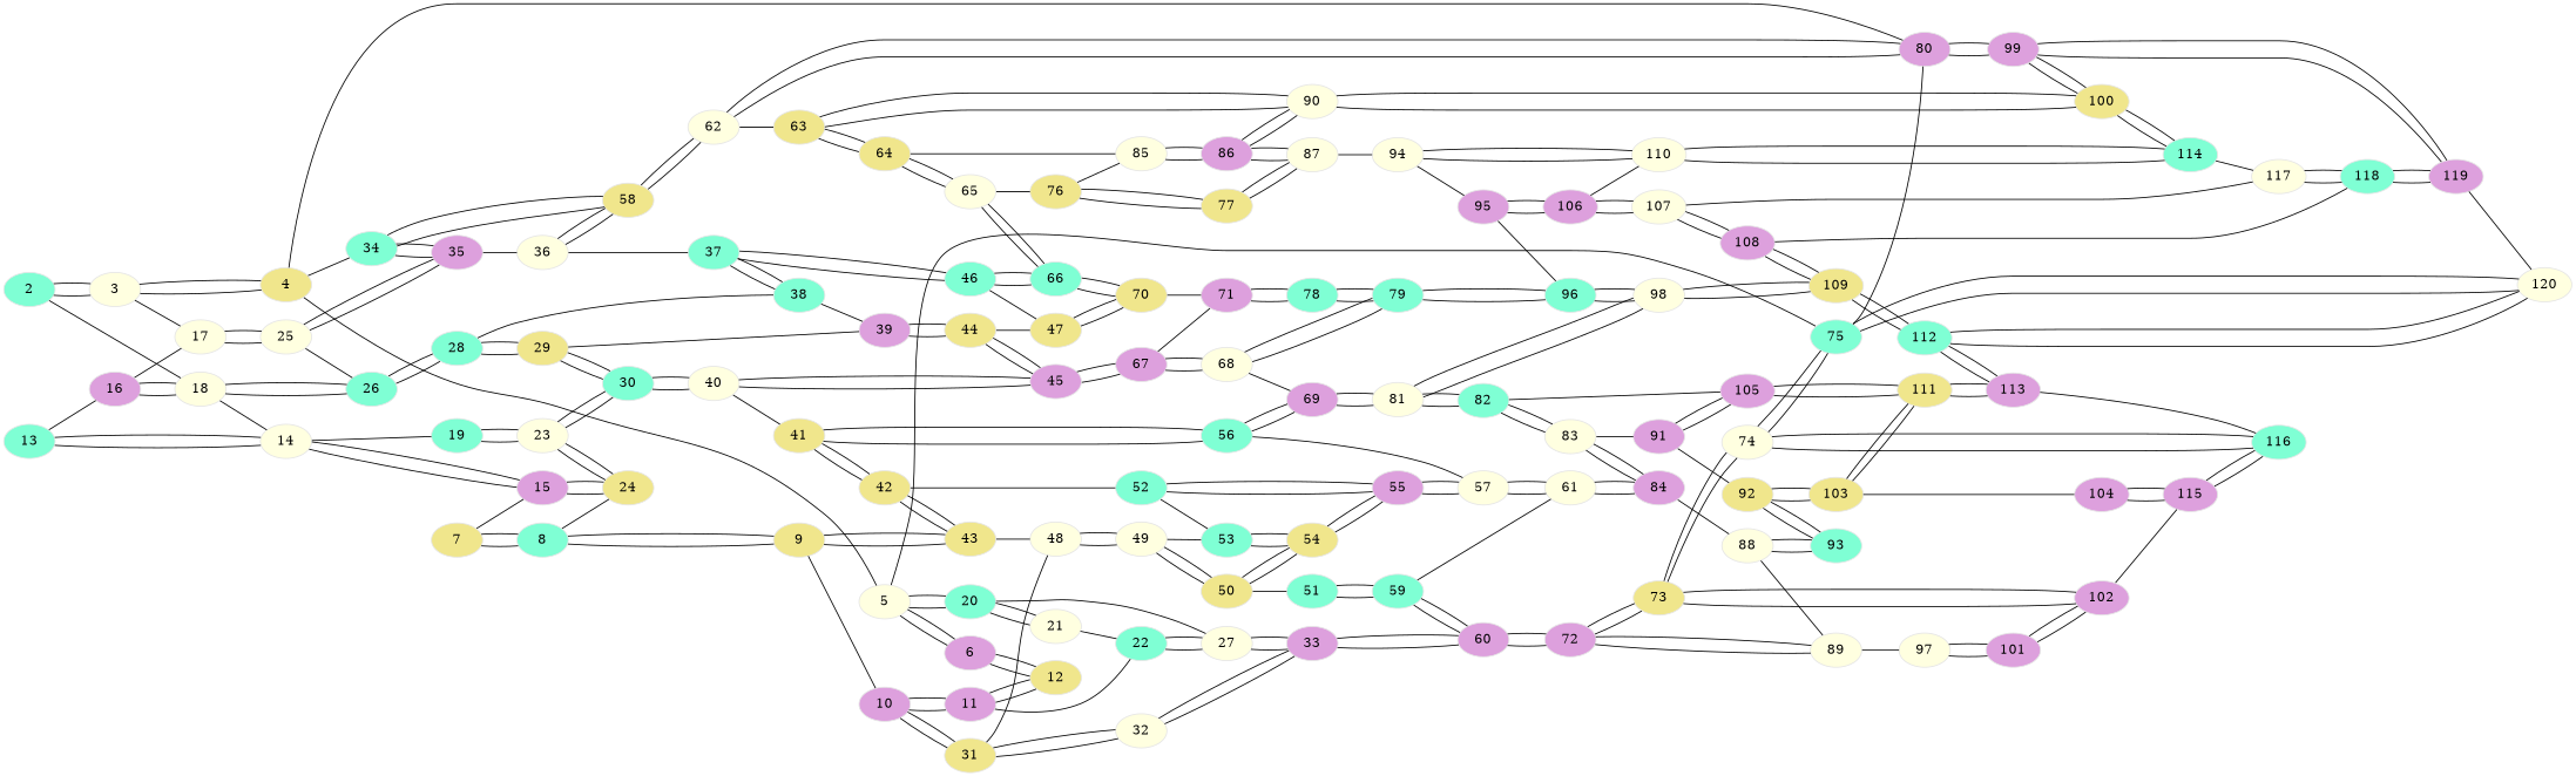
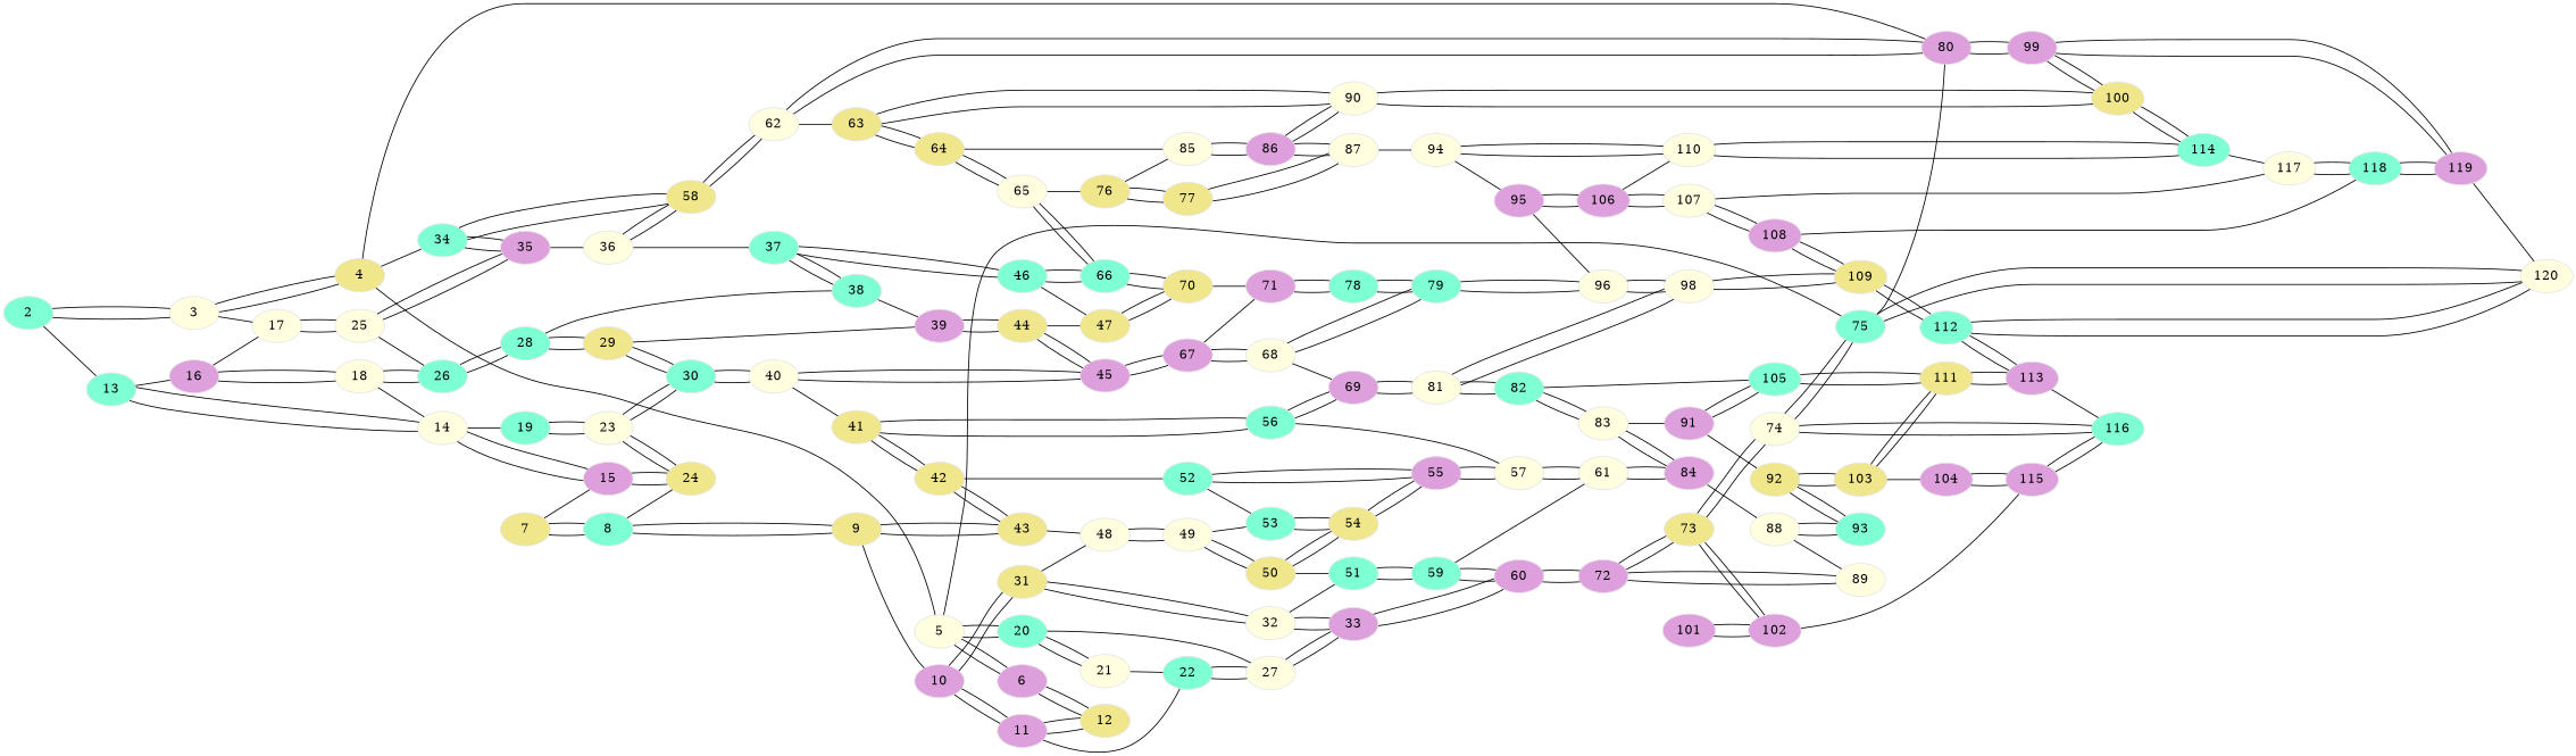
  graph {
    rankdir=LR
    node [color=gray90 fillcolor=lightyellow style=filled]
    2 [fillcolor=aquamarine]
    3
    13 [fillcolor=aquamarine]
    7 [fillcolor=khaki]
    8 [fillcolor=aquamarine]
    15 [fillcolor=plum]
    4 [fillcolor=khaki]
    17
    14
    16 [fillcolor=plum]
    5
    34 [fillcolor=aquamarine]
    80 [fillcolor=plum]
    25
    6 [fillcolor=plum]
    20 [fillcolor=aquamarine]
    75 [fillcolor=aquamarine]
    35 [fillcolor=plum]
    58 [fillcolor=khaki]
    99 [fillcolor=plum]
    12 [fillcolor=khaki]
    21
    27
    120
    9 [fillcolor=khaki]
    24 [fillcolor=khaki]
    10 [fillcolor=plum]
    43 [fillcolor=khaki]
    11 [fillcolor=plum]
    31 [fillcolor=khaki]
    48
    22 [fillcolor=aquamarine]
    32
    19 [fillcolor=aquamarine]
    18
    23
    26 [fillcolor=aquamarine]
    28 [fillcolor=aquamarine]
    30 [fillcolor=aquamarine]
    33 [fillcolor=plum]
    40
    36
    29 [fillcolor=khaki]
    38 [fillcolor=aquamarine]
    60 [fillcolor=plum]
    39 [fillcolor=plum]
    44 [fillcolor=khaki]
    41 [fillcolor=khaki]
    45 [fillcolor=plum]
    51 [fillcolor=aquamarine]
    49
    59 [fillcolor=aquamarine]
    72 [fillcolor=plum]
    62
    37 [fillcolor=aquamarine]
    46 [fillcolor=aquamarine]
    47 [fillcolor=khaki]
    66 [fillcolor=aquamarine]
    42 [fillcolor=khaki]
    56 [fillcolor=aquamarine]
    67 [fillcolor=plum]
    52 [fillcolor=aquamarine]
    57
    69 [fillcolor=plum]
    53 [fillcolor=aquamarine]
    55 [fillcolor=plum]
    70 [fillcolor=khaki]
    68
    71 [fillcolor=plum]
    50 [fillcolor=khaki]
    54 [fillcolor=khaki]
    61
    81
    84 [fillcolor=plum]
    63 [fillcolor=khaki]
    73 [fillcolor=khaki]
    89
    88
    64 [fillcolor=khaki]
    90
    65
    85
    100 [fillcolor=khaki]
    76 [fillcolor=khaki]
    86 [fillcolor=plum]
    77 [fillcolor=khaki]
    79 [fillcolor=aquamarine]
    78 [fillcolor=aquamarine]
-   96 [fillcolor=aquamarine]
+   96
    82 [fillcolor=aquamarine]
    98
    74
    102 [fillcolor=plum]
-   97
    116 [fillcolor=aquamarine]
    115 [fillcolor=plum]
    87
    94
    119 [fillcolor=plum]
    83
-   105 [fillcolor=plum]
+   105 [fillcolor=aquamarine]
    109 [fillcolor=khaki]
    91 [fillcolor=plum]
    111 [fillcolor=khaki]
    92 [fillcolor=khaki]
    93 [fillcolor=aquamarine]
    95 [fillcolor=plum]
    110
    101 [fillcolor=plum]
    114 [fillcolor=aquamarine]
    103 [fillcolor=khaki]
    104 [fillcolor=plum]
    106 [fillcolor=plum]
    107
    112 [fillcolor=aquamarine]
    117
    113 [fillcolor=plum]
    108 [fillcolor=plum]
    118 [fillcolor=aquamarine]
    2 -- 3
    2 -- 3
-   2 -- 18
+   2 -- 13
    3 -- 4
    3 -- 4
    3 -- 17
    13 -- 14
    13 -- 14
    13 -- 16
    7 -- 8
    7 -- 8
    7 -- 15
    8 -- 9
    8 -- 9
    8 -- 24
    15 -- 24
    15 -- 24
    4 -- 5
    4 -- 34
    4 -- 80
    17 -- 25
    17 -- 25
    14 -- 15
    14 -- 15
    14 -- 19
    16 -- 17
    16 -- 18
    16 -- 18
    5 -- 6
    5 -- 6
    5 -- 20
    5 -- 20
    5 -- 75
    34 -- 35
    34 -- 35
    34 -- 58
    34 -- 58
    80 -- 99
    80 -- 99
    25 -- 35
    25 -- 35
    25 -- 26
    6 -- 12
    6 -- 12
    20 -- 21
    20 -- 21
    20 -- 27
    75 -- 80
    75 -- 120
    75 -- 120
    35 -- 36
    58 -- 62
    58 -- 62
    99 -- 100
    99 -- 100
    99 -- 119
    99 -- 119
    21 -- 22
    27 -- 33
    27 -- 33
    9 -- 10
    9 -- 43
    9 -- 43
    10 -- 11
    10 -- 11
    10 -- 31
    10 -- 31
    43 -- 48
    11 -- 12
    11 -- 12
    11 -- 22
    31 -- 48
    31 -- 32
    31 -- 32
    48 -- 49
    48 -- 49
    22 -- 27
    22 -- 27
    32 -- 33
    32 -- 33
+   32 -- 51
    19 -- 23
    19 -- 23
    18 -- 14
    18 -- 26
    18 -- 26
    23 -- 24
    23 -- 24
    23 -- 30
    23 -- 30
    26 -- 28
    26 -- 28
    28 -- 29
    28 -- 29
    28 -- 38
    30 -- 40
    30 -- 40
    33 -- 60
    33 -- 60
    40 -- 41
    40 -- 45
    40 -- 45
    36 -- 58
    36 -- 58
    36 -- 37
    29 -- 30
    29 -- 30
    29 -- 39
    38 -- 39
    60 -- 72
    60 -- 72
    39 -- 44
    39 -- 44
    44 -- 45
    44 -- 45
    44 -- 47
    41 -- 42
    41 -- 42
    41 -- 56
    41 -- 56
    45 -- 67
    45 -- 67
    51 -- 59
    51 -- 59
    49 -- 53
    49 -- 50
    49 -- 50
    59 -- 60
    59 -- 60
    59 -- 61
    72 -- 73
    72 -- 73
    72 -- 89
    72 -- 89
    62 -- 80
    62 -- 80
    62 -- 63
    37 -- 38
    37 -- 38
    37 -- 46
    37 -- 46
    46 -- 47
    46 -- 66
    46 -- 66
    47 -- 70
    47 -- 70
    66 -- 70
    66 -- 70
    42 -- 43
    42 -- 43
    42 -- 52
    56 -- 57
    56 -- 69
    56 -- 69
    67 -- 68
    67 -- 68
    67 -- 71
    52 -- 53
    52 -- 55
    52 -- 55
    57 -- 61
    57 -- 61
    69 -- 81
    69 -- 81
    53 -- 54
    53 -- 54
    55 -- 57
    55 -- 57
    70 -- 71
    68 -- 69
    68 -- 79
    68 -- 79
    71 -- 78
    71 -- 78
    50 -- 51
    50 -- 54
    50 -- 54
    54 -- 55
    54 -- 55
    61 -- 84
    61 -- 84
    81 -- 82
    81 -- 82
    81 -- 98
    81 -- 98
    84 -- 88
    63 -- 64
    63 -- 64
    63 -- 90
    63 -- 90
    73 -- 74
    73 -- 74
    73 -- 102
    73 -- 102
-   89 -- 97
    88 -- 89
    88 -- 93
    88 -- 93
    64 -- 65
    64 -- 65
    64 -- 85
    90 -- 100
    90 -- 100
    65 -- 66
    65 -- 66
    65 -- 76
    85 -- 86
    85 -- 86
    100 -- 114
    100 -- 114
    76 -- 85
    76 -- 77
    76 -- 77
    86 -- 90
    86 -- 90
    86 -- 87
    86 -- 87
    77 -- 87
    77 -- 87
    79 -- 96
    79 -- 96
    78 -- 79
    78 -- 79
    96 -- 98
    96 -- 98
    82 -- 83
    82 -- 83
    82 -- 105
    98 -- 109
    98 -- 109
    74 -- 75
    74 -- 75
    74 -- 116
    74 -- 116
    102 -- 115
-   97 -- 101
-   97 -- 101
    115 -- 116
    115 -- 116
    87 -- 94
    94 -- 95
    94 -- 110
    94 -- 110
    119 -- 120
    83 -- 84
    83 -- 84
    83 -- 91
    105 -- 111
    105 -- 111
    109 -- 112
    109 -- 112
    91 -- 105
    91 -- 105
    91 -- 92
    111 -- 113
    111 -- 113
    92 -- 93
    92 -- 93
    92 -- 103
    92 -- 103
    95 -- 96
    95 -- 106
    95 -- 106
    110 -- 114
    110 -- 114
    101 -- 102
    101 -- 102
    114 -- 117
    103 -- 111
    103 -- 111
    103 -- 104
    104 -- 115
    104 -- 115
    106 -- 110
    106 -- 107
    106 -- 107
    107 -- 117
    107 -- 108
    107 -- 108
    112 -- 120
    112 -- 120
    112 -- 113
    112 -- 113
    117 -- 118
    117 -- 118
    113 -- 116
    108 -- 109
    108 -- 109
    108 -- 118
    118 -- 119
    118 -- 119
  }
